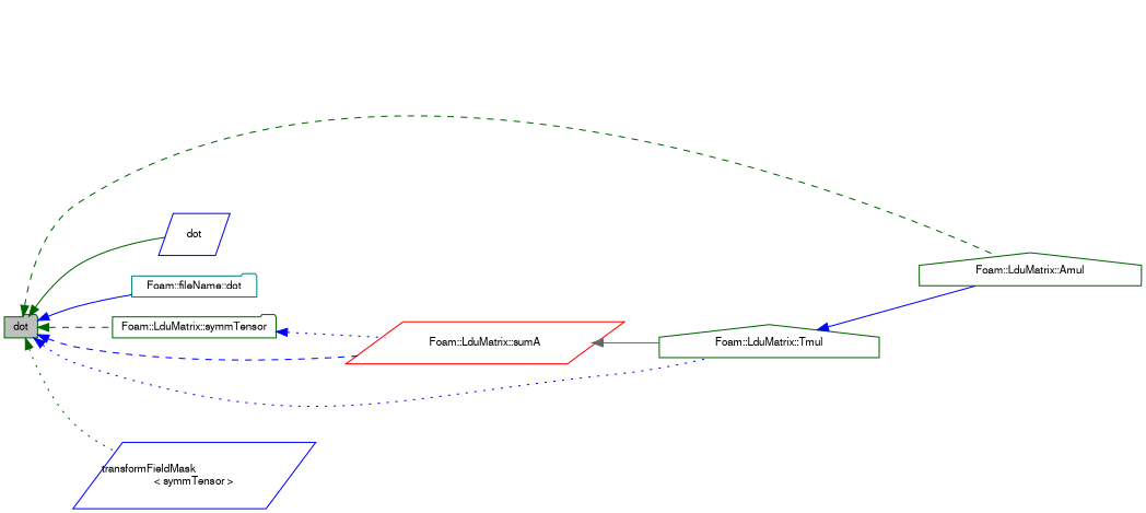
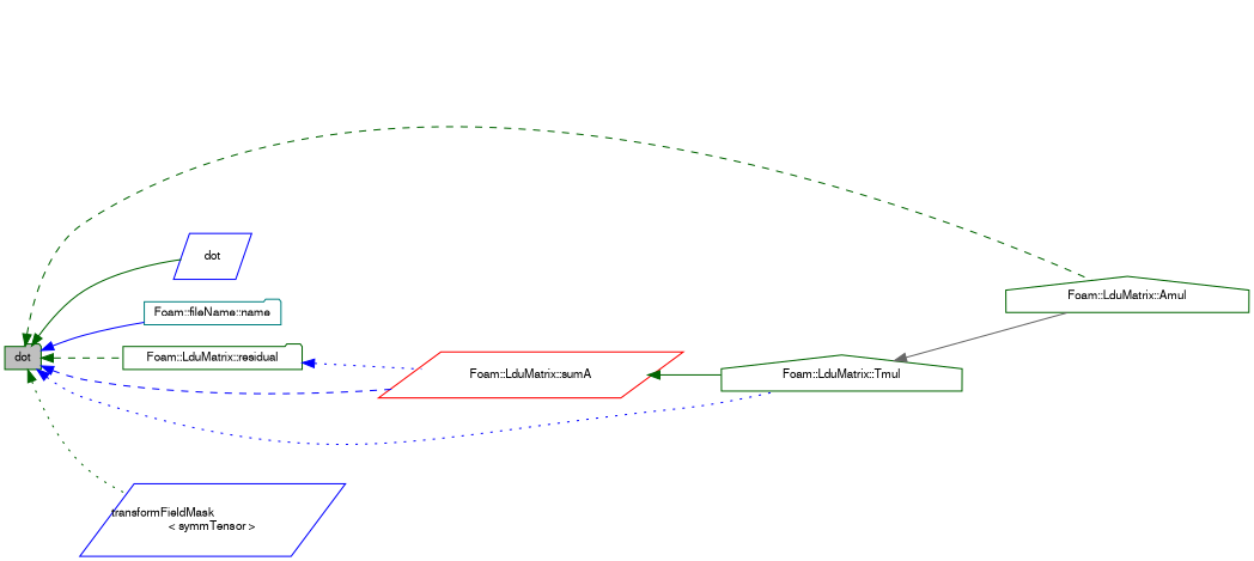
  digraph {
    rankdir=LR
    node [color=darkgreen fontname=FreeSans fontsize=10 shape=folder]
    edge [color=darkgreen dir=back fontname=FreeSans fontsize=10 labelfontname=FreeSans labelfontsize=10 style=solid]
    n1 [fillcolor=grey75 fontcolor=black height=0.2 label=dot style=filled width=0.4]
    n2 [height=0.2 label="Foam::LduMatrix::Amul" shape=house width=0.4]
    n3 [color=blue height=0.2 label=dot shape=parallelogram width=0.4]
-   n4 [color=teal height=0.2 label="Foam::fileName::dot" width=0.4]
-   n5 [height=0.2 label="Foam::LduMatrix::symmTensor" width=0.4]
+   n4 [color=teal height=0.2 label="Foam::fileName::name" width=0.4]
+   n5 [height=0.2 label="Foam::LduMatrix::residual" width=0.4]
    n6 [color=red height=0.2 label="Foam::LduMatrix::sumA" shape=parallelogram width=0.4]
    n7 [height=0.2 label="Foam::LduMatrix::Tmul" shape=house width=0.4]
    n8 [color=blue height=0.2 label="transformFieldMask\l\< symmTensor \>" shape=parallelogram width=0.4]
    n1 -> n2 [style=dashed]
    n1 -> n3
    n1 -> n4 [color=blue]
    n1 -> n5 [style=dashed]
    n1 -> n6 [color=blue style=dashed]
    n1 -> n7 [color=blue style=dotted]
    n1 -> n8 [style=dotted]
    n5 -> n6 [color=blue style=dotted]
-   n6 -> n7 [color=gray40]
-   n7 -> n2 [color=blue]
+   n6 -> n7
+   n7 -> n2 [color=gray40]
  }
